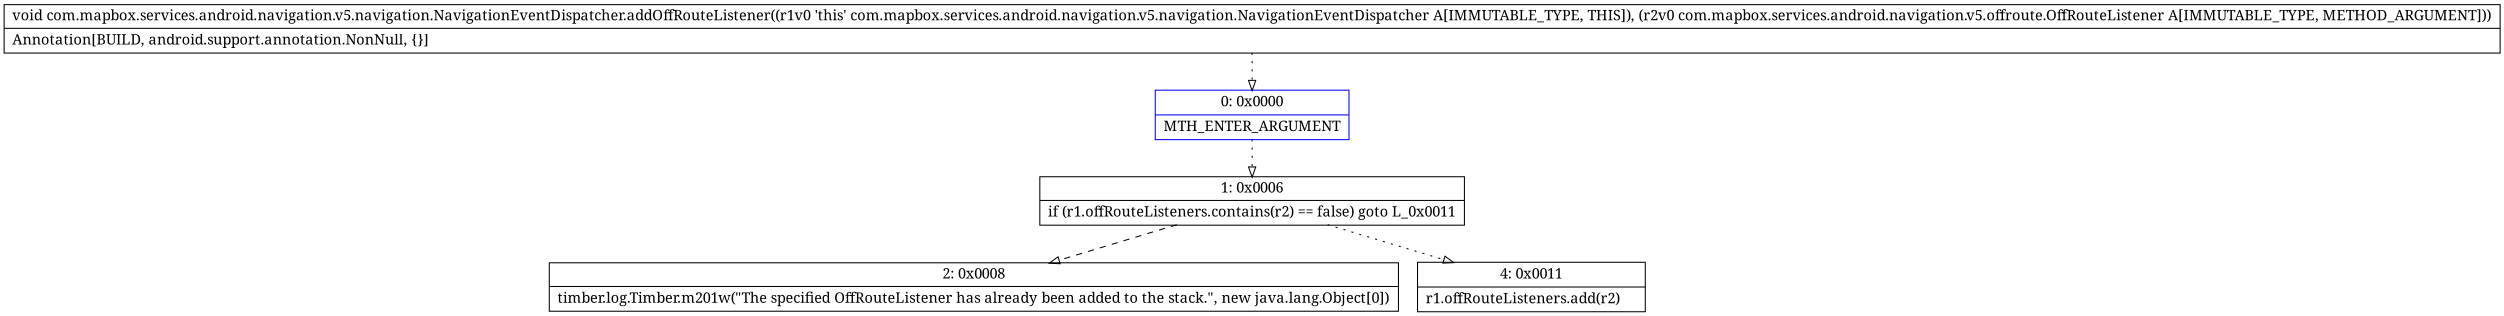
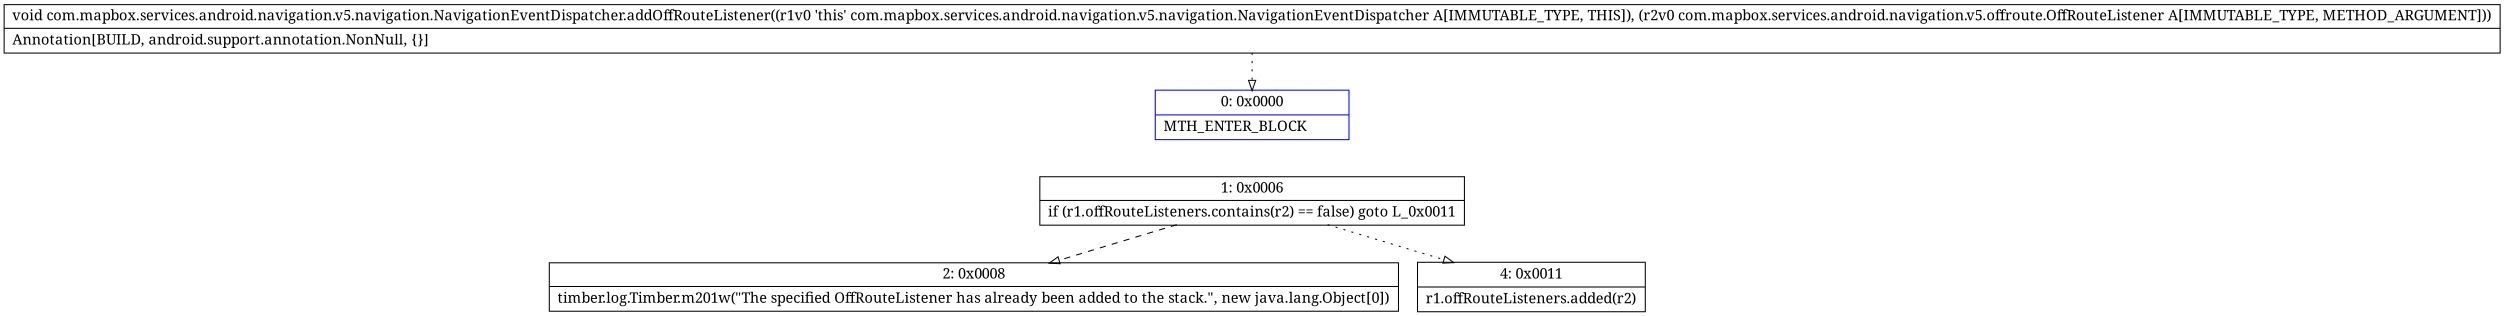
  digraph {
    fontname="Noto Serif"
    node [color=black fontname="Noto Serif" shape=record]
    edge [arrowhead=onormal fontname="Noto Serif" style=dotted]
-   n1 [color=blue label="{0\:\ 0x0000|MTH_ENTER_ARGUMENT\l}"]
+   n1 [color=blue label="{0\:\ 0x0000|MTH_ENTER_BLOCK\l}"]
    n2 [label="{1\:\ 0x0006|if (r1.offRouteListeners.contains(r2) == false) goto L_0x0011\l}"]
    n3 [label="{2\:\ 0x0008|timber.log.Timber.m201w(\"The specified OffRouteListener has already been added to the stack.\", new java.lang.Object[0])\l}"]
-   n4 [label="{4\:\ 0x0011|r1.offRouteListeners.add(r2)\l}"]
+   n4 [label="{4\:\ 0x0011|r1.offRouteListeners.added(r2)\l}"]
    n5 [label="{void com.mapbox.services.android.navigation.v5.navigation.NavigationEventDispatcher.addOffRouteListener((r1v0 'this' com.mapbox.services.android.navigation.v5.navigation.NavigationEventDispatcher A[IMMUTABLE_TYPE, THIS]), (r2v0 com.mapbox.services.android.navigation.v5.offroute.OffRouteListener A[IMMUTABLE_TYPE, METHOD_ARGUMENT]))  | Annotation[BUILD, android.support.annotation.NonNull, \{\}]\l}"]
-   n1 -> n2
    n2 -> n3 [style=dashed]
    n2 -> n4
    n5 -> n1
  }
